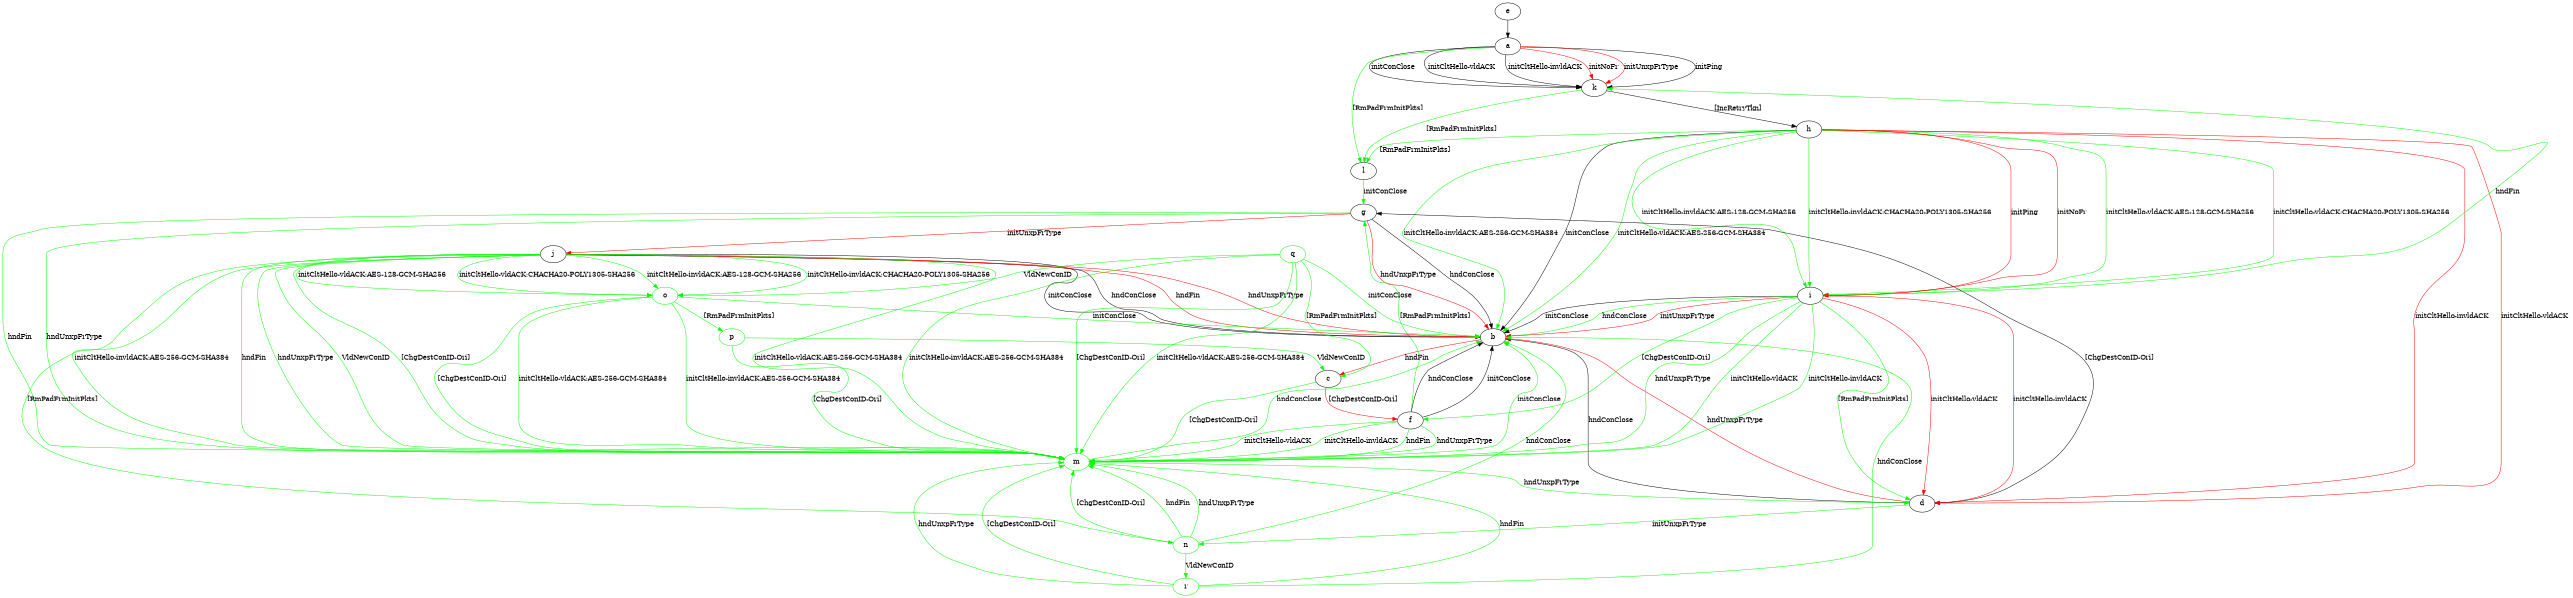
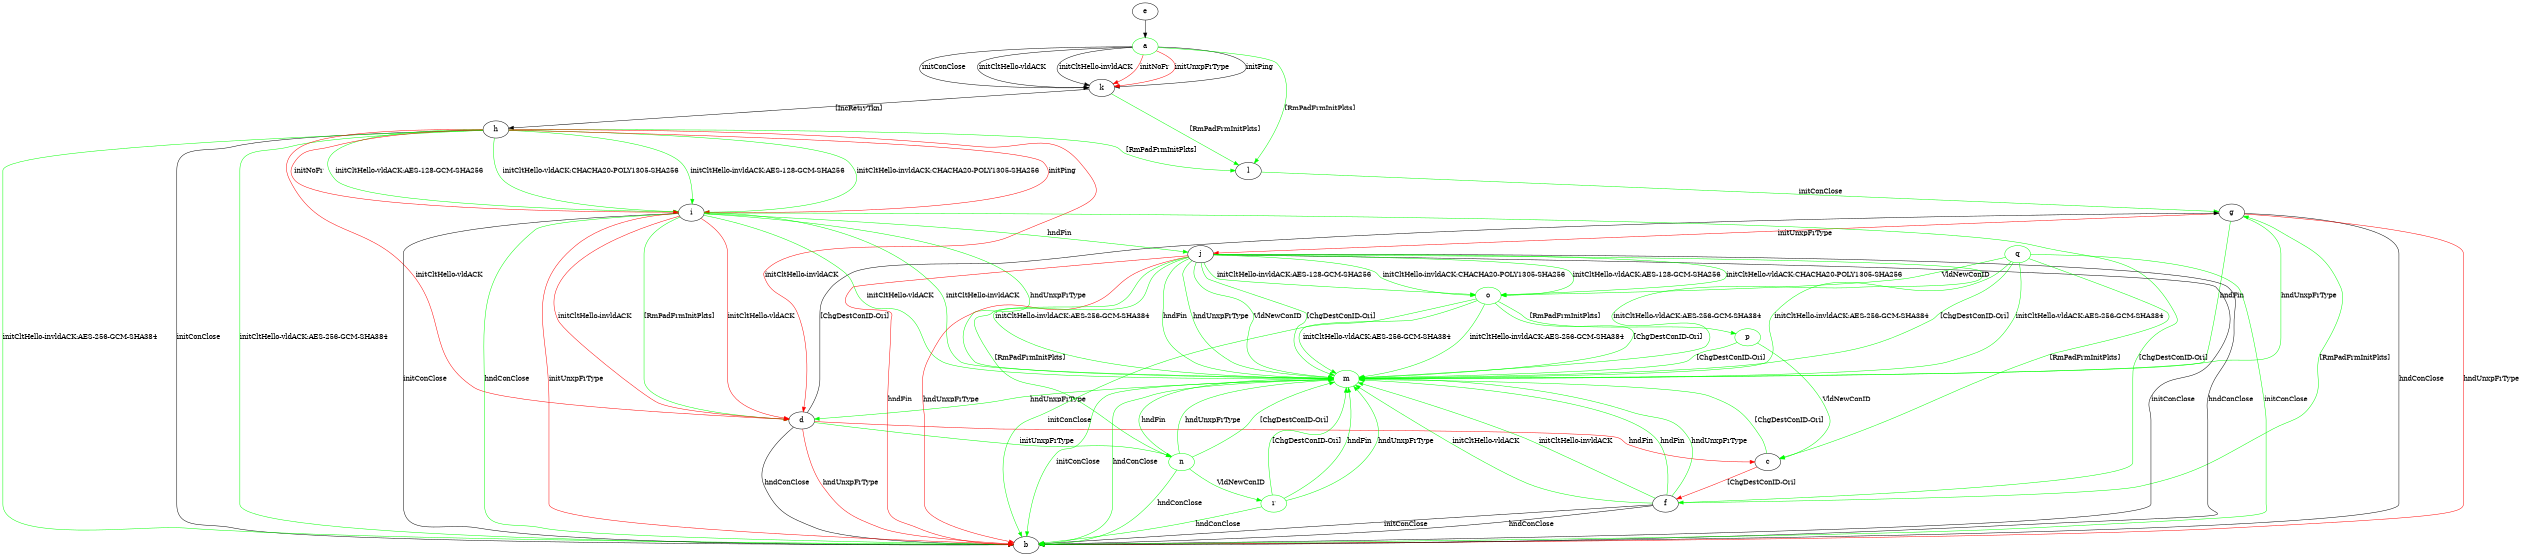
  digraph {
    edge [color=green]
-   a
+   a [color=green]
    k
    l [color=black]
    h
    g
    b
    d
    i
    c
    f
    m [color=green]
    j
    n [color=green]
    r [color=green]
    o [color=green]
    e
    p [color=green]
    q [color=green]
    a -> k [label="initPing " color=""]
    a -> k [label="initConClose " color=""]
    a -> k [label="initCltHello-vldACK " color=""]
    a -> k [label="initCltHello-invldACK " color=""]
    a -> k [color=red label="initNoFr "]
    a -> k [color=red label="initUnxpFrType "]
    a -> l [label="[RmPadFrmInitPkts] "]
    k -> l [label="[RmPadFrmInitPkts] "]
    k -> h [label="[IncRetryTkn] " color=""]
    l -> g [label="initConClose "]
    h -> l [label="[RmPadFrmInitPkts] "]
    h -> b [label="initConClose " color=""]
    h -> b [label="initCltHello-vldACK:AES-256-GCM-SHA384 "]
    h -> b [label="initCltHello-invldACK:AES-256-GCM-SHA384 "]
    h -> d [color=red label="initCltHello-vldACK "]
    h -> d [color=red label="initCltHello-invldACK "]
    h -> i [label="initCltHello-vldACK:AES-128-GCM-SHA256 "]
    h -> i [label="initCltHello-vldACK:CHACHA20-POLY1305-SHA256 "]
    h -> i [label="initCltHello-invldACK:AES-128-GCM-SHA256 "]
    h -> i [label="initCltHello-invldACK:CHACHA20-POLY1305-SHA256 "]
    h -> i [color=red label="initPing "]
    h -> i [color=red label="initNoFr "]
    g -> b [label="hndConClose " color=""]
    g -> b [color=red label="hndUnxpFrType "]
    g -> m [label="hndFin "]
    g -> m [label="hndUnxpFrType "]
    g -> j [color=red label="initUnxpFrType "]
    d -> g [label="[ChgDestConID-Ori] " color=""]
    d -> b [label="hndConClose " color=""]
    d -> b [color=red label="hndUnxpFrType "]
-   b -> c [color=red label="hndFin "]
+   d -> c [color=red label="hndFin "]
    d -> n [label="initUnxpFrType "]
    i -> b [label="initConClose " color=""]
    i -> b [label="hndConClose "]
    i -> b [color=red label="initUnxpFrType "]
    i -> d [label="[RmPadFrmInitPkts] "]
    i -> d [color=red label="initCltHello-vldACK "]
    i -> d [color=red label="initCltHello-invldACK "]
    i -> f [label="[ChgDestConID-Ori] "]
    i -> m [label="initCltHello-vldACK "]
    i -> m [label="initCltHello-invldACK "]
    i -> m [label="hndUnxpFrType "]
-   i -> k [label="hndFin "]
+   i -> j [label="hndFin "]
    c -> f [color=red label="[ChgDestConID-Ori] "]
    c -> m [label="[ChgDestConID-Ori] "]
    f -> g [label="[RmPadFrmInitPkts] "]
    f -> b [label="initConClose " color=""]
    f -> b [label="hndConClose " color=""]
    f -> m [label="initCltHello-vldACK "]
    f -> m [label="initCltHello-invldACK "]
    f -> m [label="hndFin "]
    f -> m [label="hndUnxpFrType "]
    m -> b [label="initConClose "]
    m -> b [label="hndConClose "]
    m -> d [label="hndUnxpFrType "]
    j -> b [label="initConClose " color=""]
    j -> b [label="hndConClose " color=""]
    j -> b [color=red label="hndFin "]
    j -> b [color=red label="hndUnxpFrType "]
    j -> m [label="initCltHello-vldACK:AES-256-GCM-SHA384 "]
    j -> m [label="initCltHello-invldACK:AES-256-GCM-SHA384 "]
    j -> m [label="hndFin "]
    j -> m [label="hndUnxpFrType "]
    j -> m [label="VldNewConID "]
    j -> m [label="[ChgDestConID-Ori] "]
    j -> n [label="[RmPadFrmInitPkts] "]
    j -> o [label="initCltHello-vldACK:AES-128-GCM-SHA256 "]
    j -> o [label="initCltHello-vldACK:CHACHA20-POLY1305-SHA256 "]
    j -> o [label="initCltHello-invldACK:AES-128-GCM-SHA256 "]
    j -> o [label="initCltHello-invldACK:CHACHA20-POLY1305-SHA256 "]
    n -> b [label="hndConClose "]
    n -> m [label="hndFin "]
    n -> m [label="hndUnxpFrType "]
    n -> m [label="[ChgDestConID-Ori] "]
    n -> r [label="VldNewConID "]
    r -> b [label="hndConClose "]
    r -> m [label="hndFin "]
    r -> m [label="hndUnxpFrType "]
    r -> m [label="[ChgDestConID-Ori] "]
    o -> b [label="initConClose "]
    o -> m [label="initCltHello-vldACK:AES-256-GCM-SHA384 "]
    o -> m [label="initCltHello-invldACK:AES-256-GCM-SHA384 "]
    o -> m [label="[ChgDestConID-Ori] "]
    o -> p [label="[RmPadFrmInitPkts] "]
    e -> a [color=""]
    p -> c [label="VldNewConID "]
    p -> m [label="[ChgDestConID-Ori] "]
    q -> b [label="initConClose "]
    q -> c [label="[RmPadFrmInitPkts] "]
    q -> m [label="initCltHello-vldACK:AES-256-GCM-SHA384 "]
    q -> m [label="initCltHello-invldACK:AES-256-GCM-SHA384 "]
    q -> m [label="[ChgDestConID-Ori] "]
    q -> o [label="VldNewConID "]
  }
